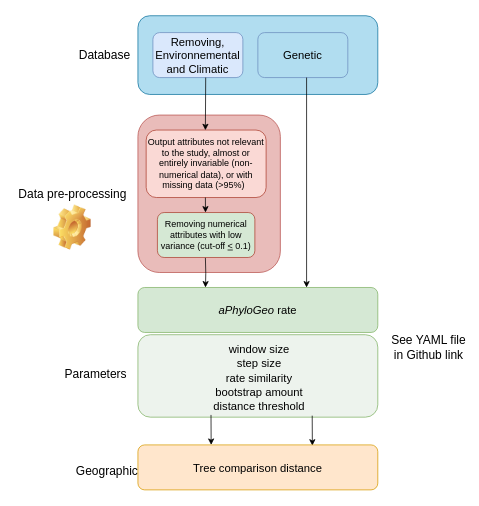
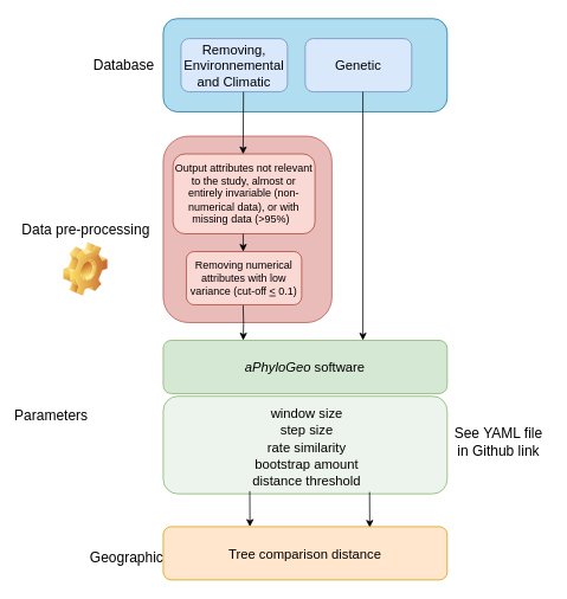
  <mxCell id="0" />
  <mxCell id="1" parent="0" />
  <mxCell id="2" value="" style="rounded=1;whiteSpace=wrap;html=1;fillColor=#e9bcba;strokeColor=#b85450;" parent="1" vertex="1"><mxGeometry x="183" y="153" width="190" height="210" as="geometry" /></mxCell>
  <mxCell id="3" value="" style="rounded=1;whiteSpace=wrap;html=1;fillColor=#b1ddf0;strokeColor=#10739e;" parent="1" vertex="1"><mxGeometry x="183" y="20.5" width="320" height="105" as="geometry" /></mxCell>
  <mxCell id="4" value="&lt;font style=&quot;font-size: 15px;&quot;&gt;Removing, Environnemental and Climatic&lt;/font&gt;" style="rounded=1;whiteSpace=wrap;html=1;fillColor=#dae8fc;strokeColor=#6c8ebf;" parent="1" vertex="1"><mxGeometry x="203" y="43" width="120" height="60" as="geometry" /></mxCell>
- <mxCell id="5" value="&lt;font style=&quot;font-size: 15px;&quot;&gt;Genetic&lt;/font&gt;" style="rounded=1;whiteSpace=wrap;html=1;fillColor=#b1ddf0;strokeColor=#6c8ebf;" parent="1" vertex="1"><mxGeometry x="343" y="43" width="120" height="60" as="geometry" /></mxCell>
+ <mxCell id="5" value="&lt;font style=&quot;font-size: 15px;&quot;&gt;Genetic&lt;/font&gt;" style="rounded=1;whiteSpace=wrap;html=1;fillColor=#dae8fc;strokeColor=#6c8ebf;" parent="1" vertex="1"><mxGeometry x="343" y="43" width="120" height="60" as="geometry" /></mxCell>
  <mxCell id="6" value="Output attributes not relevant to the study, almost or entirely invariable (non-numerical data), or with missing data (&amp;gt;95%)&amp;nbsp;&amp;nbsp;" style="rounded=1;whiteSpace=wrap;html=1;fillColor=#fad9d5;strokeColor=#ae4132;" parent="1" vertex="1"><mxGeometry x="194" y="173" width="160" height="90" as="geometry" /></mxCell>
  <mxCell id="7" value="" style="edgeStyle=orthogonalEdgeStyle;rounded=0;orthogonalLoop=1;jettySize=auto;html=1;entryX=0.5;entryY=0;entryDx=0;entryDy=0;" parent="1" edge="1"><mxGeometry relative="1" as="geometry"><mxPoint x="273.001" y="343" as="sourcePoint" /><mxPoint x="273.12" y="383" as="targetPoint" /><Array as="points" /></mxGeometry></mxCell>
- <mxCell id="8" value="&lt;div style=&quot;&quot;&gt;&lt;span style=&quot;background-color: initial;&quot;&gt;Removing numerical attributes with low variance (cut-off &lt;u&gt;&amp;lt;&lt;/u&gt; 0.1)&lt;/span&gt;&lt;/div&gt;" style="rounded=1;whiteSpace=wrap;html=1;fillColor=#d5e8d4;strokeColor=#ae4132;align=center;" parent="1" vertex="1"><mxGeometry x="209" y="283" width="130" height="60" as="geometry" /></mxCell>
+ <mxCell id="8" value="&lt;div style=&quot;&quot;&gt;&lt;span style=&quot;background-color: initial;&quot;&gt;Removing numerical attributes with low variance (cut-off &lt;u&gt;&amp;lt;&lt;/u&gt; 0.1)&lt;/span&gt;&lt;/div&gt;" style="rounded=1;whiteSpace=wrap;html=1;fillColor=#fad9d5;strokeColor=#ae4132;align=center;" parent="1" vertex="1"><mxGeometry x="209" y="283" width="130" height="60" as="geometry" /></mxCell>
  <mxCell id="9" value="" style="endArrow=classic;html=1;rounded=0;entryX=0.5;entryY=0;entryDx=0;entryDy=0;exitX=0.67;exitY=0.997;exitDx=0;exitDy=0;exitPerimeter=0;" parent="1" edge="1"><mxGeometry width="50" height="50" relative="1" as="geometry"><mxPoint x="273.4" y="103" as="sourcePoint" /><mxPoint x="273" y="173.18" as="targetPoint" /></mxGeometry></mxCell>
  <mxCell id="10" value="" style="endArrow=classic;html=1;rounded=0;exitX=0.5;exitY=1;exitDx=0;exitDy=0;" parent="1" edge="1"><mxGeometry width="50" height="50" relative="1" as="geometry"><mxPoint x="273" y="263" as="sourcePoint" /><mxPoint x="273.14" y="283" as="targetPoint" /></mxGeometry></mxCell>
- <mxCell id="11" value="&lt;font style=&quot;font-size: 15px;&quot;&gt;&lt;i&gt;aPhyloGeo&lt;/i&gt; rate&lt;/font&gt;" style="rounded=1;whiteSpace=wrap;html=1;fillColor=#d5e8d4;strokeColor=#82b366;" parent="1" vertex="1"><mxGeometry x="183" y="383" width="320" height="60" as="geometry" /></mxCell>
+ <mxCell id="11" value="&lt;font style=&quot;font-size: 15px;&quot;&gt;&lt;i&gt;aPhyloGeo&lt;/i&gt; software&lt;/font&gt;" style="rounded=1;whiteSpace=wrap;html=1;fillColor=#d5e8d4;strokeColor=#82b366;" parent="1" vertex="1"><mxGeometry x="183" y="383" width="320" height="60" as="geometry" /></mxCell>
  <mxCell id="12" value="" style="endArrow=classic;html=1;rounded=0;entryX=0.75;entryY=0;entryDx=0;entryDy=0;exitX=0.625;exitY=1;exitDx=0;exitDy=0;exitPerimeter=0;" parent="1" edge="1"><mxGeometry width="50" height="50" relative="1" as="geometry"><mxPoint x="408" y="103" as="sourcePoint" /><mxPoint x="408" y="383" as="targetPoint" /></mxGeometry></mxCell>
  <mxCell id="13" value="&lt;div style=&quot;margin-top: 0px; margin-bottom: 0px; padding-left: 0px; padding-right: 0px;&quot;&gt;&lt;br&gt;&lt;/div&gt;" style="rounded=1;whiteSpace=wrap;html=1;align=center;fillColor=#edf3ed;strokeColor=#82b366;" parent="1" vertex="1"><mxGeometry x="183" y="446" width="320" height="110" as="geometry" /></mxCell>
  <mxCell id="14" value="&lt;span style=&quot;font-size: 15px; background-color: initial;&quot;&gt;window size&lt;br&gt;&lt;/span&gt;&lt;span style=&quot;font-size: 15px; background-color: initial;&quot;&gt;step size&lt;br&gt;&lt;/span&gt;&lt;span style=&quot;font-size: 15px; background-color: initial;&quot;&gt;rate similarity&lt;/span&gt;&lt;br&gt;&lt;span style=&quot;font-size: 15px; background-color: initial;&quot;&gt;bootstrap amount&lt;/span&gt;&lt;br&gt;&lt;span style=&quot;font-size: 15px; background-color: initial;&quot;&gt;distance threshold&lt;/span&gt;" style="text;html=1;align=center;verticalAlign=middle;whiteSpace=wrap;rounded=0;fontSize=16;" parent="1" vertex="1"><mxGeometry x="195.5" y="453" width="297.5" height="100" as="geometry" /></mxCell>
  <mxCell id="15" value="" style="endArrow=classic;html=1;rounded=0;entryX=0.32;entryY=-0.031;entryDx=0;entryDy=0;entryPerimeter=0;exitX=0.5;exitY=1;exitDx=0;exitDy=0;" parent="1" edge="1"><mxGeometry width="50" height="50" relative="1" as="geometry"><mxPoint x="280.5" y="553" as="sourcePoint" /><mxPoint x="280.69" y="593" as="targetPoint" /></mxGeometry></mxCell>
  <mxCell id="16" value="" style="endArrow=classic;html=1;rounded=0;entryX=0.32;entryY=-0.031;entryDx=0;entryDy=0;entryPerimeter=0;exitX=0.5;exitY=1;exitDx=0;exitDy=0;" parent="1" edge="1"><mxGeometry width="50" height="50" relative="1" as="geometry"><mxPoint x="415.5" y="554" as="sourcePoint" /><mxPoint x="415.69" y="594" as="targetPoint" /></mxGeometry></mxCell>
  <mxCell id="17" value="&lt;font style=&quot;font-size: 15px;&quot;&gt;Tree comparison distance&lt;/font&gt;" style="rounded=1;whiteSpace=wrap;html=1;fillColor=#ffe6cc;strokeColor=#d79b00;" parent="1" vertex="1"><mxGeometry x="183" y="593" width="320" height="60" as="geometry" /></mxCell>
  <mxCell id="18" value="Database&amp;nbsp;" style="text;html=1;align=center;verticalAlign=middle;whiteSpace=wrap;rounded=0;fontSize=16;" parent="1" vertex="1"><mxGeometry x="110.5" y="58" width="60" height="30" as="geometry" /></mxCell>
  <mxCell id="19" value="Data pre-processing" style="text;html=1;align=center;verticalAlign=middle;whiteSpace=wrap;rounded=0;fontSize=16;" parent="1" vertex="1"><mxGeometry x="20.5" y="233" width="150" height="50" as="geometry" /></mxCell>
  <mxCell id="20" value="Geographic" style="text;html=1;align=center;verticalAlign=middle;whiteSpace=wrap;rounded=0;fontSize=16;" parent="1" vertex="1"><mxGeometry x="113" y="603" width="57.5" height="50" as="geometry" /></mxCell>
- <mxCell id="21" value="Parameters" style="text;html=1;align=center;verticalAlign=middle;whiteSpace=wrap;rounded=0;fontSize=16;" parent="1" vertex="1"><mxGeometry x="83" y="473" width="87.5" height="50" as="geometry" /></mxCell>
- <mxCell id="22" value="See YAML file in Github link" style="text;html=1;align=center;verticalAlign=middle;whiteSpace=wrap;rounded=0;fontSize=16;" parent="1" vertex="1"><mxGeometry x="515.5" y="438" width="110" height="50" as="geometry" /></mxCell>
+ <mxCell id="21" value="Parameters" style="text;html=1;align=center;verticalAlign=middle;whiteSpace=wrap;rounded=0;fontSize=16;" parent="1" vertex="1"><mxGeometry x="13" y="443" width="87.5" height="50" as="geometry" /></mxCell>
+ <mxCell id="22" value="See YAML file in Github link" style="text;html=1;align=center;verticalAlign=middle;whiteSpace=wrap;rounded=0;fontSize=16;" parent="1" vertex="1"><mxGeometry x="505.5" y="473" width="110" height="50" as="geometry" /></mxCell>
  <mxCell id="23" value="" style="shape=image;html=1;verticalLabelPosition=bottom;verticalAlign=top;imageAspect=0;image=img/clipart/Gear_128x128.png;fillColor=#F19C99;" vertex="1" parent="1"><mxGeometry x="70.5" y="273" width="50" height="60" as="geometry" /></mxCell>
